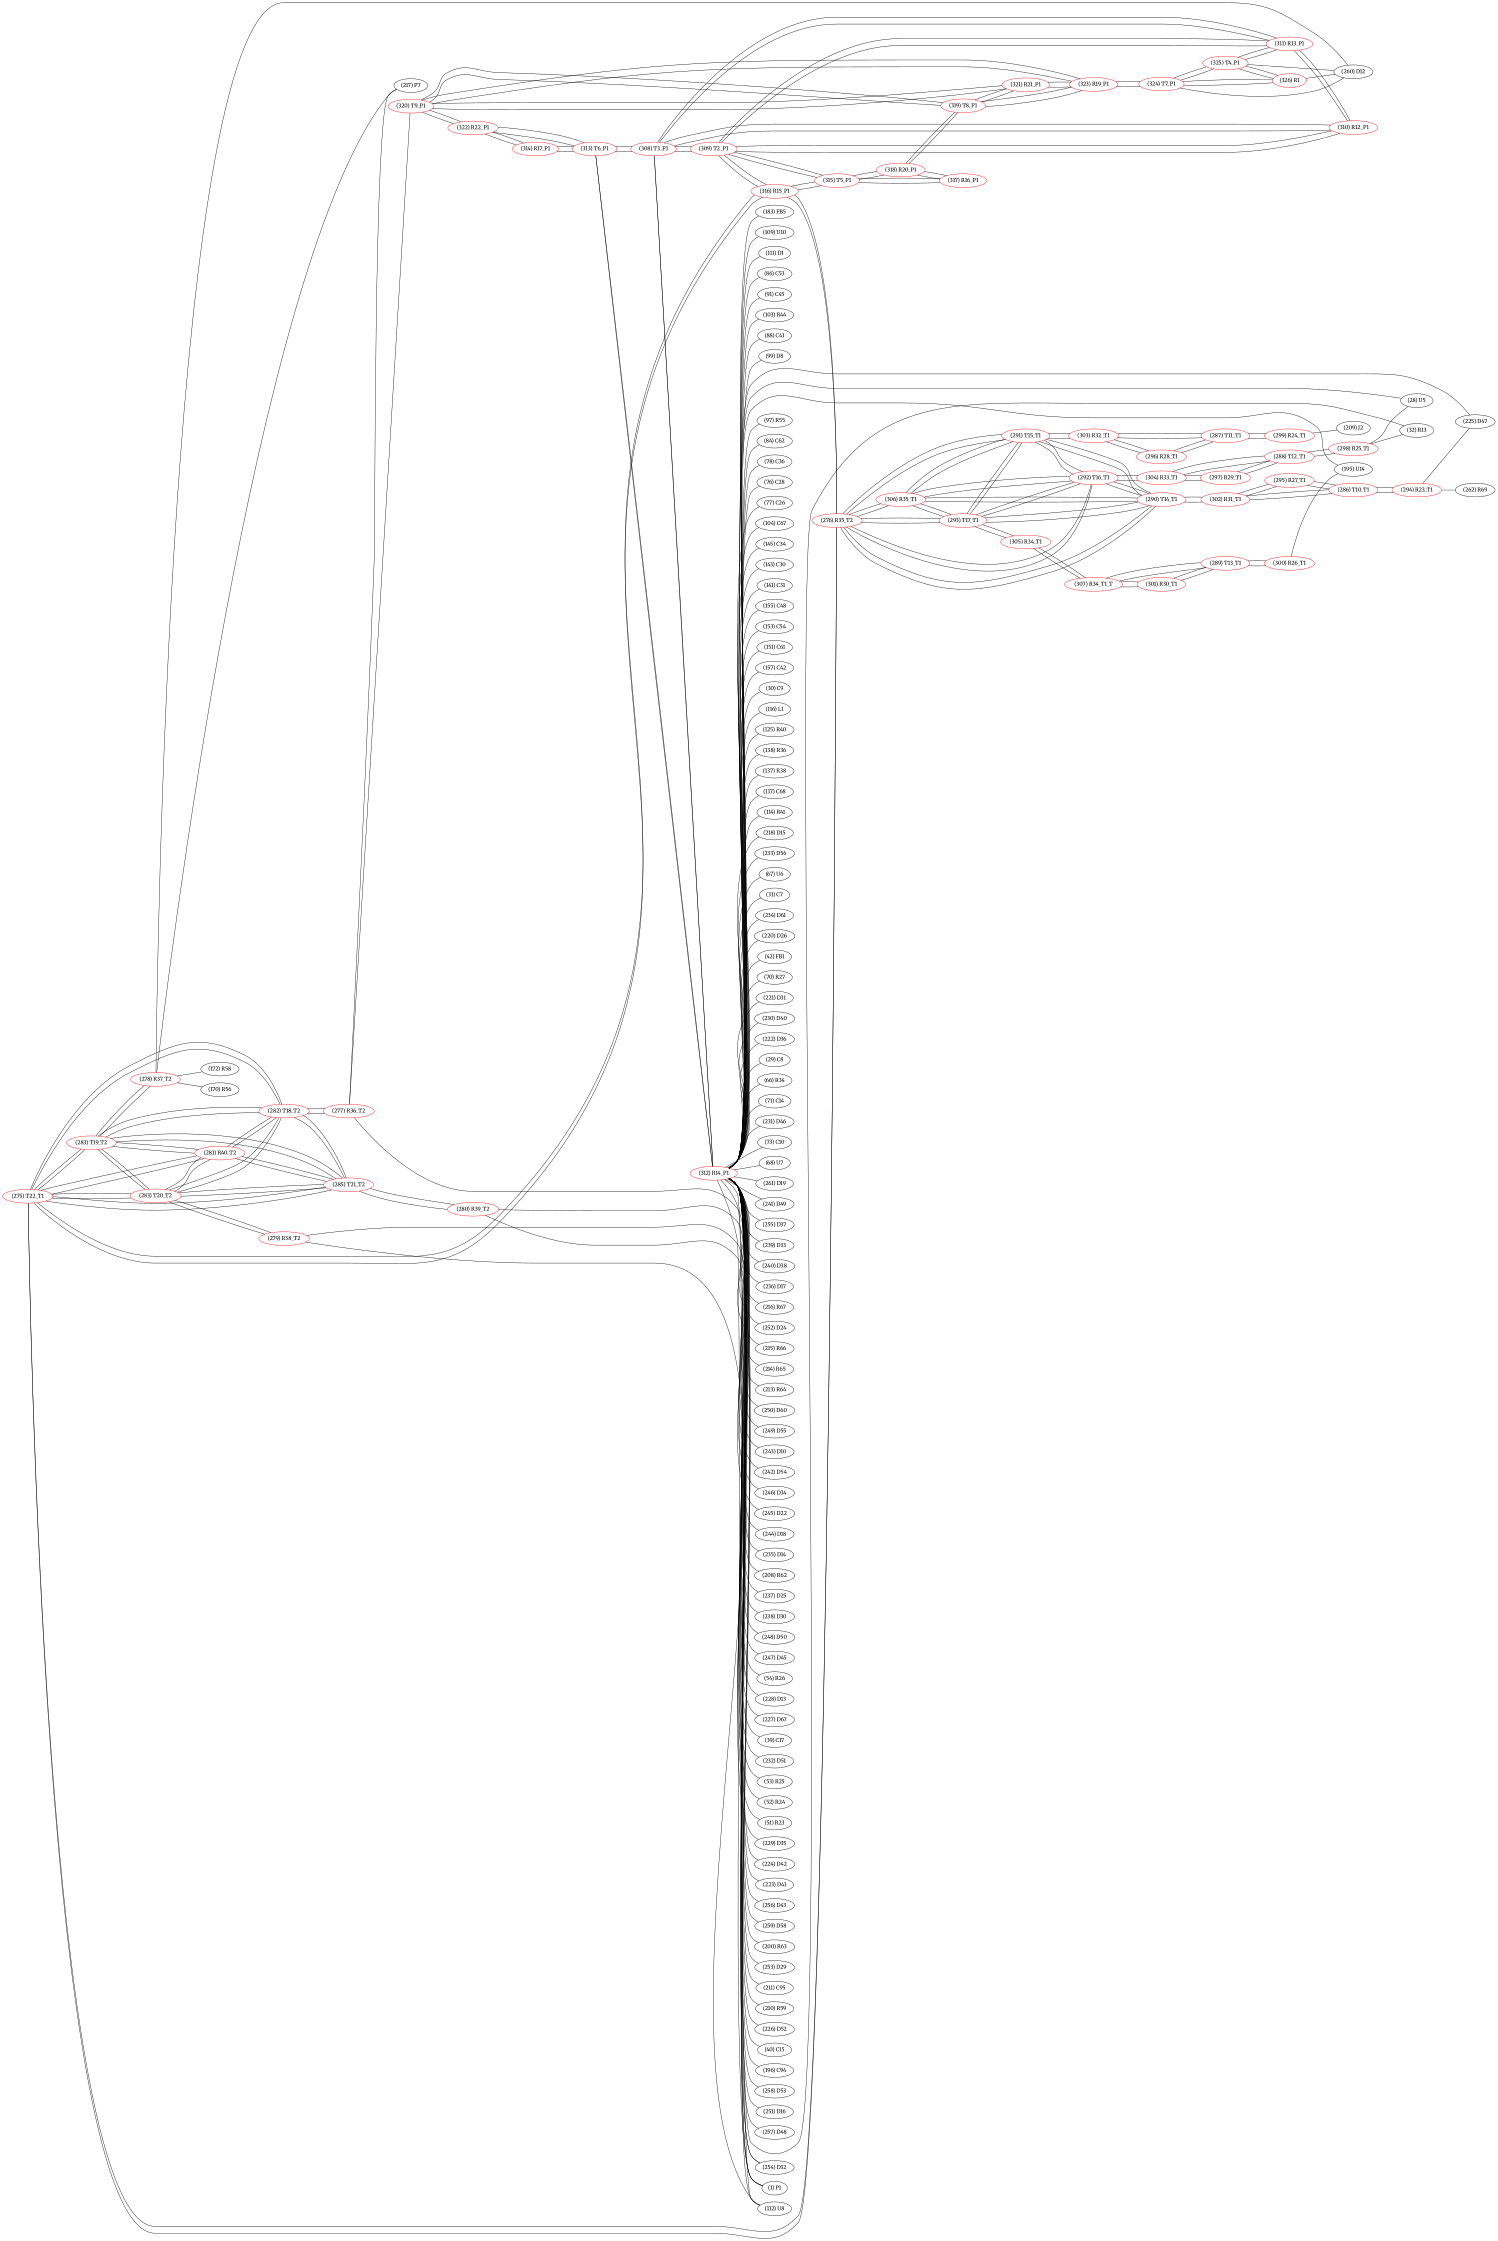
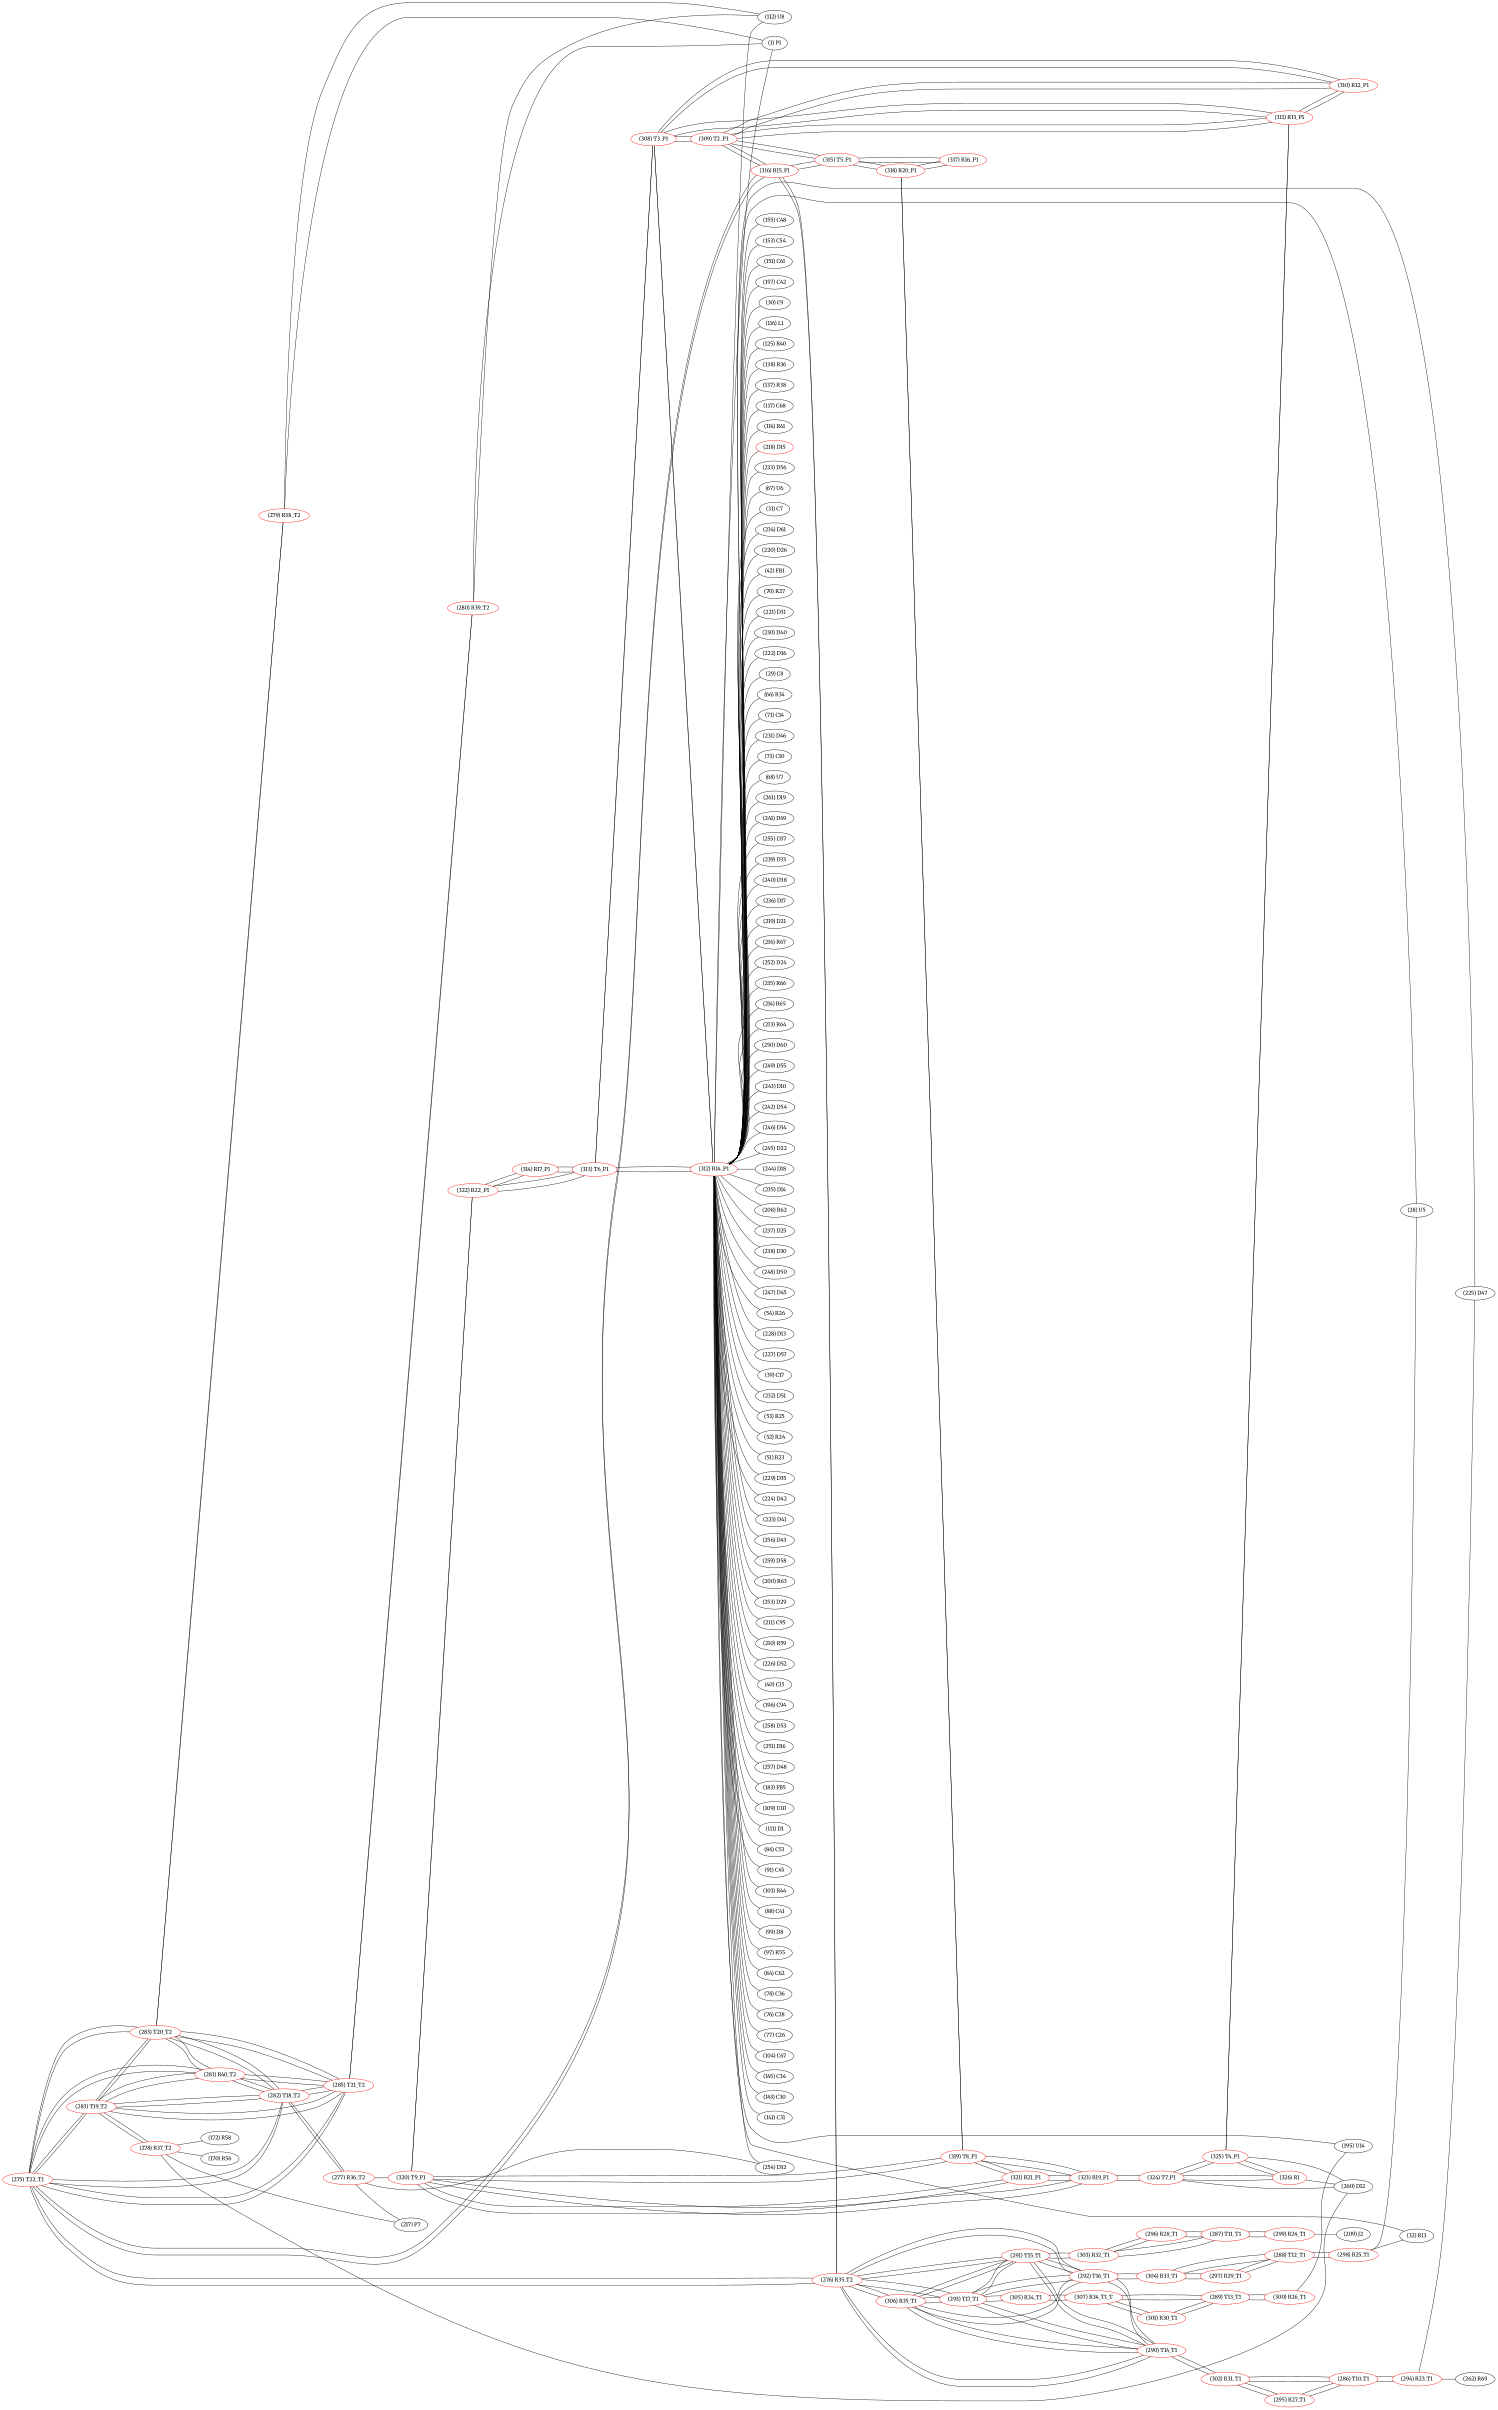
  graph {
    fontname=Merriweather
    rankdir=LR
    node [fontname=Merriweather]
    edge [fontname=Merriweather]
    n1 [color=red label="(275) T22_T1"]
    n2 [color=red label="(283) T19_T2"]
    n3 [color=red label="(283) T20_T2"]
    n4 [color=red label="(285) T21_T2"]
    n5 [color=red label="(282) T18_T2"]
    n6 [color=red label="(281) R40_T2"]
    n7 [color=red label="(316) R15_P1"]
    n8 [color=red label="(276) R35_T2"]
    n9 [color=red label="(278) R37_T2"]
    n10 [color=red label="(279) R38_T2"]
    n11 [color=red label="(280) R39_T2"]
    n12 [color=red label="(277) R36_T2"]
    n13 [color=red label="(309) T2_P1"]
    n14 [color=red label="(315) T5_P1"]
    n15 [color=red label="(291) T15_T1"]
    n16 [color=red label="(292) T16_T1"]
    n17 [color=red label="(290) T14_T1"]
    n18 [color=red label="(293) T17_T1"]
    n19 [color=red label="(306) R35_T1"]
    n20 [label="(217) P7"]
    n21 [label="(260) D12"]
    n22 [label="(172) R58"]
    n23 [label="(170) R56"]
    n24 [label="(112) U8"]
    n25 [label="(1) P1"]
    n26 [label="(254) D32"]
    n27 [color=red label="(320) T9_P1"]
    n28 [color=red label="(308) T3_P1"]
    n29 [color=red label="(311) R13_P1"]
    n30 [color=red label="(310) R12_P1"]
    n31 [color=red label="(317) R16_P1"]
    n32 [color=red label="(318) R20_P1"]
    n33 [color=red label="(303) R32_T1"]
    n34 [color=red label="(304) R33_T1"]
    n35 [color=red label="(302) R31_T1"]
    n36 [color=red label="(305) R34_T1"]
    n37 [color=red label="(287) T11_T1"]
    n38 [color=red label="(296) R28_T1"]
    n39 [color=red label="(288) T12_T1"]
    n40 [color=red label="(297) R29_T1"]
    n41 [color=red label="(286) T10_T1"]
    n42 [color=red label="(295) R27_T1"]
    n43 [color=red label="(307) R34_T1_T"]
    n44 [color=red label="(294) R23_T1"]
    n45 [label="(225) D47"]
    n46 [label="(262) R69"]
    n47 [color=red label="(299) R24_T1"]
    n48 [label="(209) J2"]
    n49 [color=red label="(298) R25_T1"]
    n50 [label="(28) U5"]
    n51 [label="(32) R13"]
    n52 [color=red label="(289) T13_T1"]
    n53 [color=red label="(301) R30_T1"]
    n54 [color=red label="(300) R26_T1"]
    n55 [label="(195) U14"]
    n56 [color=red label="(312) R14_P1"]
    n57 [color=red label="(313) T6_P1"]
-   n58 [label="(218) D15"]
+   n58 [label="(218) D15" color=red]
    n59 [label="(233) D56"]
    n60 [label="(67) U6"]
    n61 [label="(31) C7"]
    n62 [label="(234) D61"]
    n63 [label="(220) D26"]
    n64 [label="(42) FB1"]
    n65 [label="(70) R27"]
    n66 [label="(221) D31"]
    n67 [label="(230) D40"]
    n68 [label="(222) D36"]
    n69 [label="(29) C8"]
    n70 [label="(66) R34"]
    n71 [label="(71) C14"]
    n72 [label="(231) D46"]
    n73 [label="(73) C10"]
    n74 [label="(68) U7"]
    n75 [label="(261) D19"]
    n76 [label="(241) D49"]
    n77 [label="(255) D37"]
    n78 [label="(239) D33"]
    n79 [label="(240) D38"]
    n80 [label="(236) D17"]
+   n81 [label="(219) D21"]
    n82 [label="(216) R67"]
    n83 [label="(252) D24"]
    n84 [label="(215) R66"]
    n85 [label="(214) R65"]
    n86 [label="(213) R64"]
    n87 [label="(250) D60"]
    n88 [label="(249) D55"]
    n89 [label="(243) D10"]
    n90 [label="(242) D54"]
    n91 [label="(246) D34"]
    n92 [label="(245) D22"]
    n93 [label="(244) D18"]
    n94 [label="(235) D14"]
    n95 [label="(208) R62"]
    n96 [label="(237) D25"]
    n97 [label="(238) D30"]
    n98 [label="(248) D50"]
    n99 [label="(247) D45"]
    n100 [label="(54) R26"]
    n101 [label="(228) D13"]
-   n102 [label="(227) D67"]
+   n102 [label="(227) D57"]
    n103 [label="(39) C17"]
    n104 [label="(232) D51"]
    n105 [label="(53) R25"]
    n106 [label="(52) R24"]
    n107 [label="(51) R23"]
    n108 [label="(229) D35"]
    n109 [label="(224) D42"]
    n110 [label="(223) D41"]
    n111 [label="(256) D43"]
    n112 [label="(259) D58"]
    n113 [label="(200) R63"]
    n114 [label="(253) D29"]
    n115 [label="(211) C95"]
    n116 [label="(210) R59"]
    n117 [label="(226) D52"]
    n118 [label="(40) C15"]
    n119 [label="(196) C94"]
    n120 [label="(258) D53"]
    n121 [label="(251) D16"]
    n122 [label="(257) D48"]
    n123 [label="(183) FB5"]
    n124 [label="(109) U10"]
    n125 [label="(111) D1"]
    n126 [label="(86) C53"]
    n127 [label="(91) C45"]
    n128 [label="(103) R44"]
    n129 [label="(88) C41"]
    n130 [label="(99) D8"]
    n131 [label="(97) R55"]
    n132 [label="(84) C62"]
    n133 [label="(78) C36"]
    n134 [label="(76) C28"]
    n135 [label="(77) C26"]
    n136 [label="(104) C67"]
    n137 [label="(145) C34"]
    n138 [label="(143) C30"]
    n139 [label="(141) C31"]
    n140 [label="(155) C48"]
    n141 [label="(153) C54"]
    n142 [label="(151) C61"]
    n143 [label="(157) C42"]
    n144 [label="(30) C9"]
    n145 [label="(116) L1"]
    n146 [label="(125) R40"]
    n147 [label="(138) R36"]
    n148 [label="(137) R38"]
    n149 [label="(117) C68"]
    n150 [label="(114) R41"]
    n151 [color=red label="(322) R22_P1"]
    n152 [color=red label="(314) R17_P1"]
    n153 [color=red label="(325) T4_P1"]
    n154 [color=red label="(324) T7_P1"]
    n155 [color=red label="(326) R1"]
    n156 [color=red label="(319) T8_P1"]
    n157 [color=red label="(323) R19_P1"]
    n158 [color=red label="(321) R21_P1"]
    n1 -- n2
    n1 -- n3
    n1 -- n4
    n1 -- n5
    n1 -- n6
    n1 -- n7
    n1 -- n8
    n2 -- n1
    n2 -- n3
    n2 -- n4
    n2 -- n5
    n2 -- n6
    n2 -- n9
    n3 -- n1
    n3 -- n2
    n3 -- n4
    n3 -- n5
    n3 -- n6
    n3 -- n10
    n4 -- n1
    n4 -- n2
    n4 -- n3
    n4 -- n5
    n4 -- n6
    n4 -- n11
    n5 -- n1
    n5 -- n2
    n5 -- n3
    n5 -- n4
    n5 -- n6
    n5 -- n12
    n6 -- n1
    n6 -- n2
    n6 -- n3
    n6 -- n4
    n6 -- n5
    n7 -- n1
    n7 -- n8
    n7 -- n13
    n7 -- n14
    n8 -- n1
    n8 -- n7
    n8 -- n15
    n8 -- n16
    n8 -- n17
    n8 -- n18
    n8 -- n19
    n9 -- n2
    n9 -- n20
    n9 -- n21
    n9 -- n22
    n9 -- n23
    n10 -- n3
    n10 -- n24
    n10 -- n25
    n11 -- n4
    n11 -- n24
    n11 -- n25
    n12 -- n5
    n12 -- n20
    n12 -- n26
    n12 -- n27
    n13 -- n7
    n13 -- n14
    n13 -- n28
    n13 -- n29
    n13 -- n30
    n14 -- n7
    n14 -- n13
    n14 -- n31
    n14 -- n32
    n15 -- n8
    n15 -- n16
    n15 -- n17
    n15 -- n18
    n15 -- n19
    n15 -- n33
    n16 -- n8
    n16 -- n15
    n16 -- n17
    n16 -- n18
    n16 -- n19
    n16 -- n34
    n17 -- n8
    n17 -- n15
    n17 -- n16
    n17 -- n18
    n17 -- n19
    n17 -- n35
    n18 -- n8
    n18 -- n15
    n18 -- n16
    n18 -- n17
    n18 -- n19
    n18 -- n36
    n19 -- n8
    n19 -- n15
    n19 -- n16
    n19 -- n17
    n19 -- n18
    n27 -- n151
    n27 -- n156
    n27 -- n157
    n27 -- n158
    n28 -- n13
    n28 -- n29
    n28 -- n30
    n28 -- n56
    n28 -- n57
    n29 -- n13
    n29 -- n28
    n29 -- n30
    n29 -- n153
    n30 -- n13
    n30 -- n28
    n30 -- n29
    n31 -- n14
    n31 -- n32
    n32 -- n14
    n32 -- n31
    n32 -- n156
    n33 -- n15
    n33 -- n37
    n33 -- n38
    n34 -- n16
    n34 -- n39
    n34 -- n40
    n35 -- n17
    n35 -- n41
    n35 -- n42
    n36 -- n18
    n36 -- n43
    n37 -- n33
    n37 -- n38
    n37 -- n47
    n38 -- n33
    n38 -- n37
    n39 -- n34
    n39 -- n40
    n39 -- n49
    n40 -- n34
    n40 -- n39
    n41 -- n35
    n41 -- n42
    n41 -- n44
    n42 -- n35
    n42 -- n41
    n43 -- n36
    n43 -- n52
    n43 -- n53
    n44 -- n41
    n44 -- n45
    n44 -- n46
    n47 -- n37
    n47 -- n48
    n49 -- n39
    n49 -- n50
    n49 -- n51
    n52 -- n43
    n52 -- n53
    n52 -- n54
    n53 -- n43
    n53 -- n52
    n54 -- n52
    n54 -- n55
    n56 -- n24
    n56 -- n25
    n56 -- n26
    n56 -- n28
    n56 -- n45
    n56 -- n50
    n56 -- n51
    n56 -- n55
    n56 -- n57
    n56 -- n58
    n56 -- n59
    n56 -- n60
    n56 -- n61
    n56 -- n62
    n56 -- n63
    n56 -- n64
    n56 -- n65
    n56 -- n66
    n56 -- n67
    n56 -- n68
    n56 -- n69
    n56 -- n70
    n56 -- n71
    n56 -- n72
    n56 -- n73
    n56 -- n74
    n56 -- n75
    n56 -- n76
    n56 -- n77
    n56 -- n78
    n56 -- n79
    n56 -- n80
+   n56 -- n81
    n56 -- n82
    n56 -- n83
    n56 -- n84
    n56 -- n85
    n56 -- n86
    n56 -- n87
    n56 -- n88
    n56 -- n89
    n56 -- n90
    n56 -- n91
    n56 -- n92
    n56 -- n93
    n56 -- n94
    n56 -- n95
    n56 -- n96
    n56 -- n97
    n56 -- n98
    n56 -- n99
    n56 -- n100
    n56 -- n101
    n56 -- n102
    n56 -- n103
    n56 -- n104
    n56 -- n105
    n56 -- n106
    n56 -- n107
    n56 -- n108
    n56 -- n109
    n56 -- n110
    n56 -- n111
    n56 -- n112
    n56 -- n113
    n56 -- n114
    n56 -- n115
    n56 -- n116
    n56 -- n117
    n56 -- n118
    n56 -- n119
    n56 -- n120
    n56 -- n121
    n56 -- n122
    n56 -- n123
    n56 -- n124
    n56 -- n125
    n56 -- n126
    n56 -- n127
    n56 -- n128
    n56 -- n129
    n56 -- n130
    n56 -- n131
    n56 -- n132
    n56 -- n133
    n56 -- n134
    n56 -- n135
    n56 -- n136
    n56 -- n137
    n56 -- n138
    n56 -- n139
    n56 -- n140
    n56 -- n141
    n56 -- n142
    n56 -- n143
    n56 -- n144
    n56 -- n145
    n56 -- n146
    n56 -- n147
    n56 -- n148
    n56 -- n149
    n56 -- n150
    n57 -- n28
    n57 -- n56
    n57 -- n151
    n57 -- n152
    n151 -- n27
    n151 -- n57
    n151 -- n152
    n152 -- n57
    n152 -- n151
    n153 -- n21
    n153 -- n29
    n153 -- n154
    n153 -- n155
    n154 -- n21
    n154 -- n153
    n154 -- n155
    n154 -- n157
    n155 -- n21
    n155 -- n153
    n155 -- n154
    n156 -- n27
    n156 -- n32
    n156 -- n157
    n156 -- n158
    n157 -- n27
    n157 -- n154
    n157 -- n156
    n157 -- n158
    n158 -- n27
    n158 -- n156
    n158 -- n157
  }
